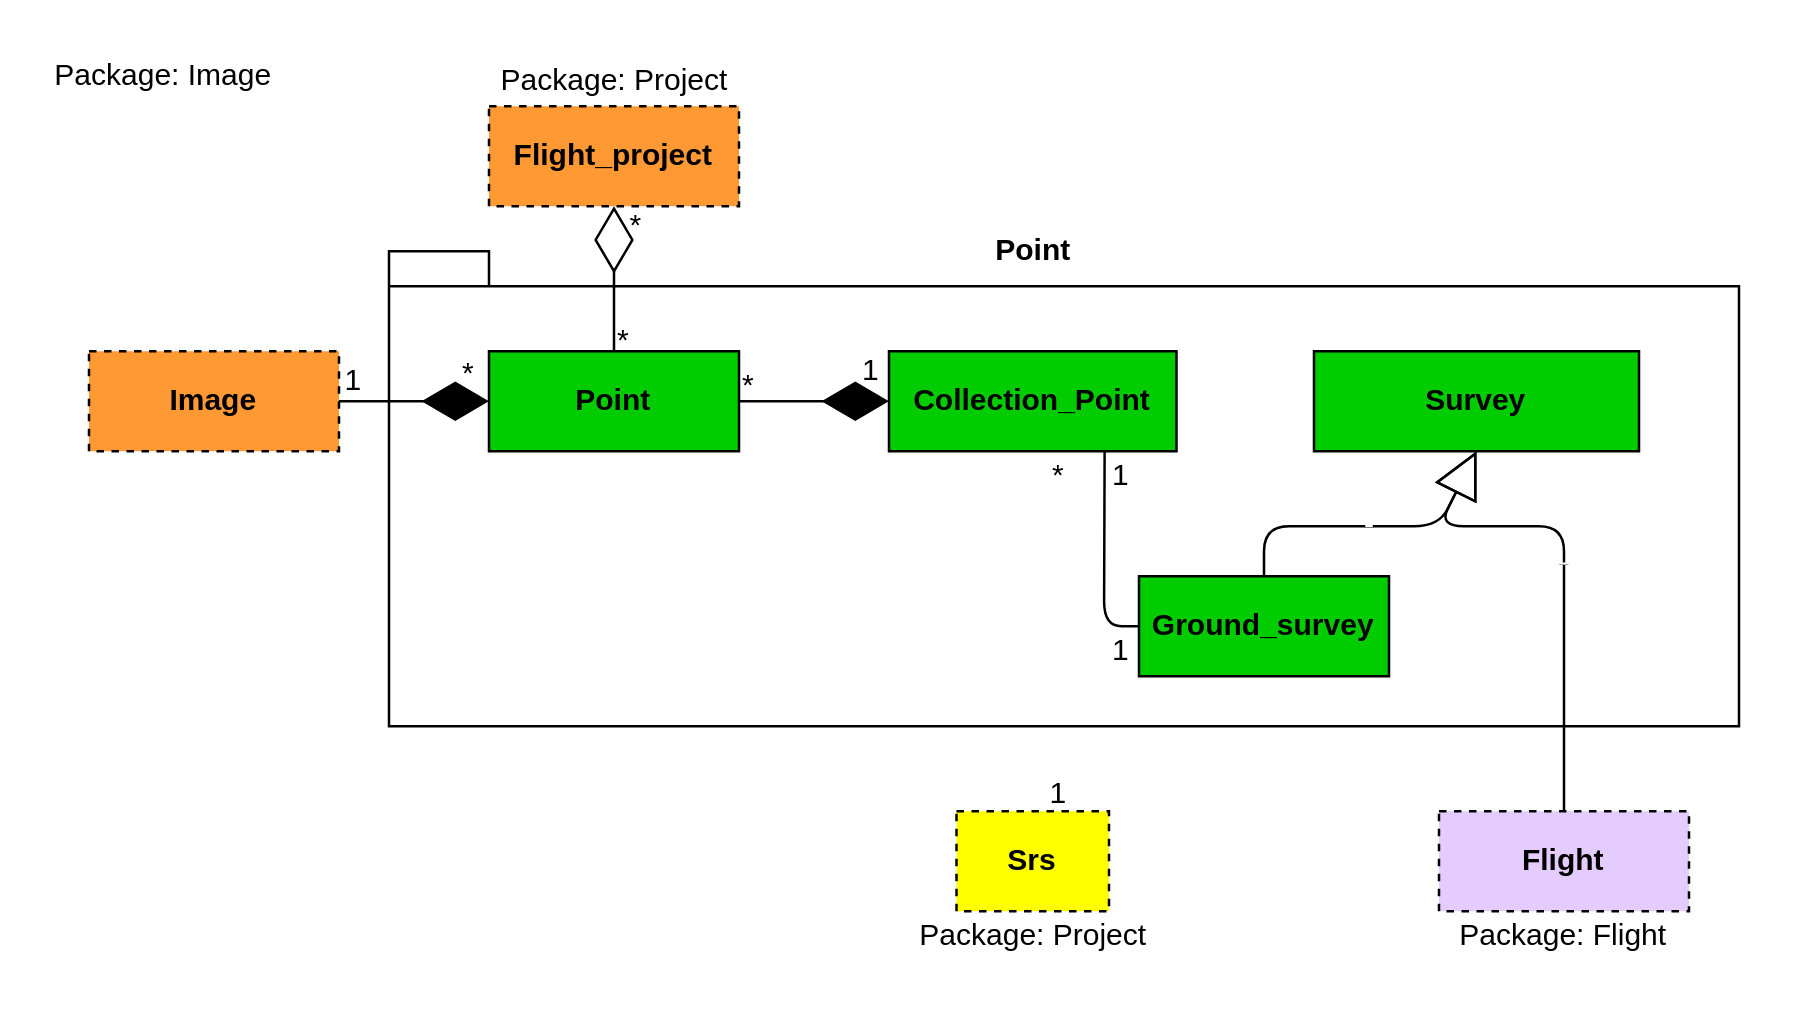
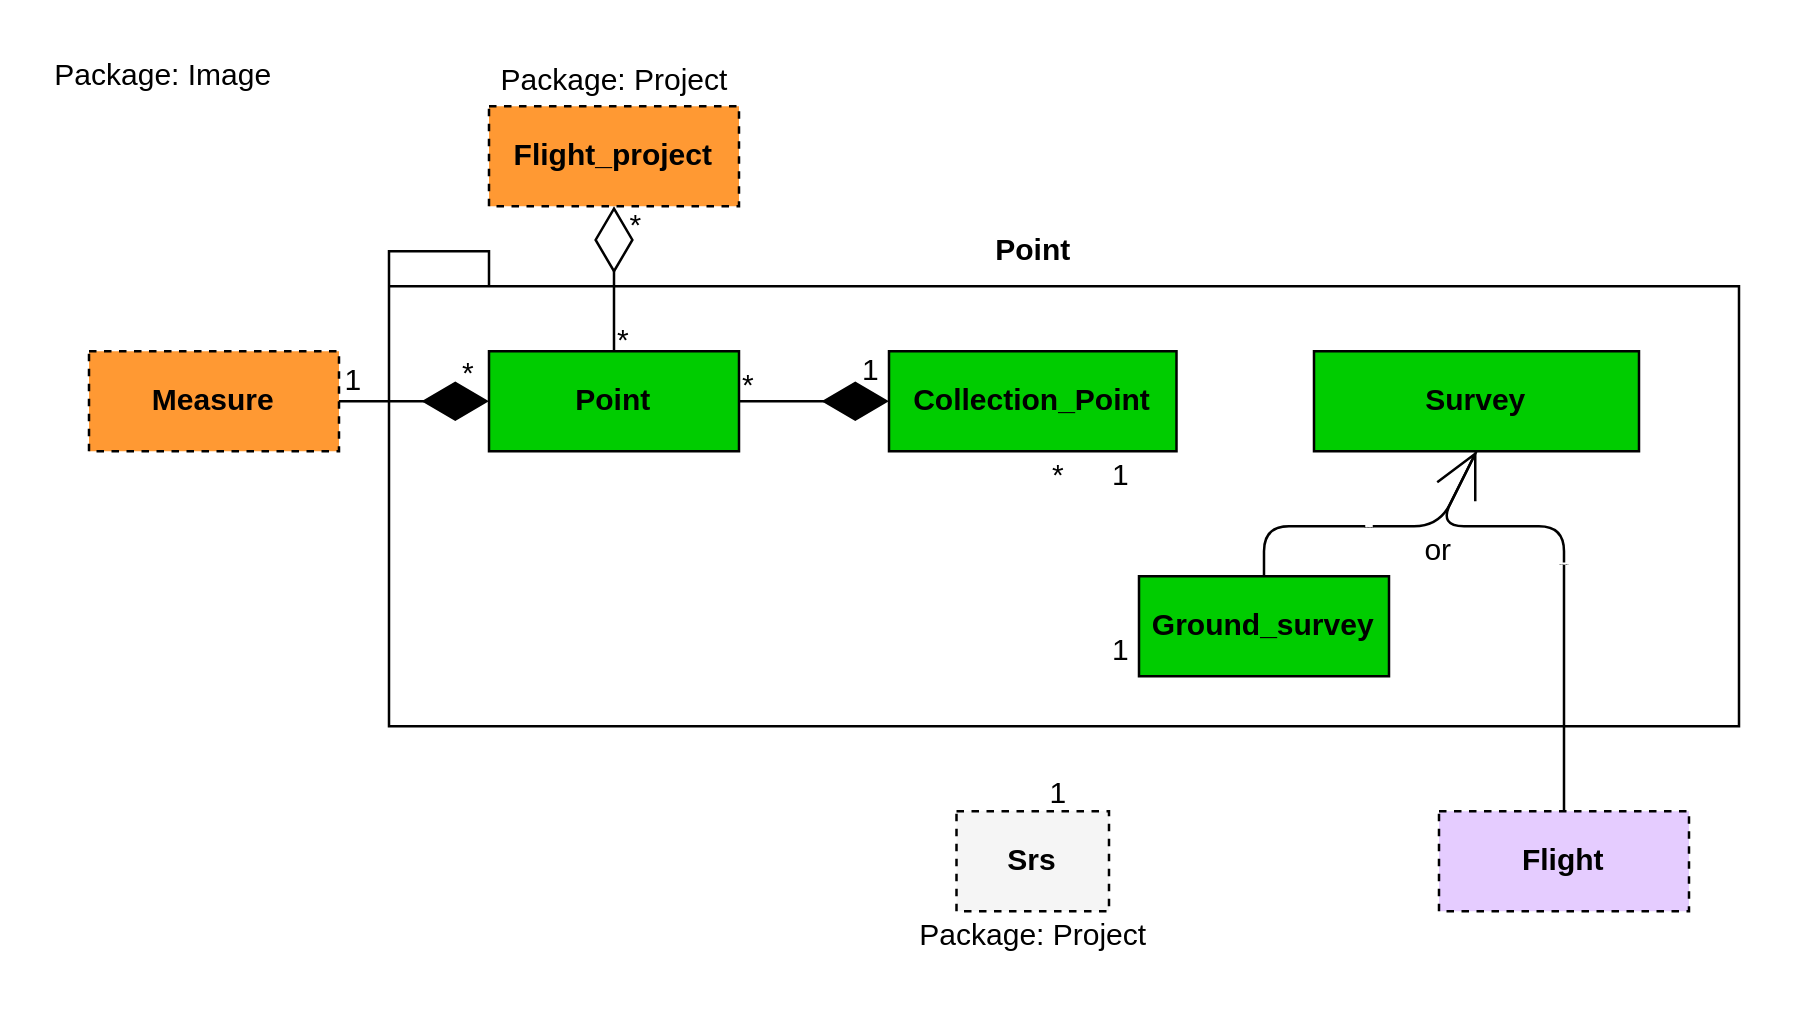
  <mxCell id="0" />
  <mxCell id="1" parent="0" />
  <mxCell id="2" value="" style="shape=folder;fontStyle=1;spacingTop=10;tabWidth=40;tabHeight=14;tabPosition=left;html=1;fontSize=12;fillColor=none;" parent="1" vertex="1"><mxGeometry x="155" y="100" width="540" height="190" as="geometry" /></mxCell>
  <mxCell id="3" value="&lt;b&gt;Point&lt;/b&gt;" style="rounded=0;whiteSpace=wrap;html=1;fillColor=#00CC00;" parent="1" vertex="1"><mxGeometry x="195" y="140" width="100" height="40" as="geometry" /></mxCell>
  <mxCell id="4" value="&lt;b&gt;Collection_Point&lt;/b&gt;" style="rounded=0;whiteSpace=wrap;html=1;fillColor=#00CC00;" parent="1" vertex="1"><mxGeometry x="355" y="140" width="115" height="40" as="geometry" /></mxCell>
  <mxCell id="5" value="&lt;b&gt;Survey&lt;/b&gt;" style="rounded=0;whiteSpace=wrap;html=1;fillColor=#00CC00;" parent="1" vertex="1"><mxGeometry x="525" y="140" width="130" height="40" as="geometry" /></mxCell>
  <mxCell id="6" value="&lt;b&gt;Ground_survey&lt;/b&gt;" style="rounded=0;whiteSpace=wrap;html=1;fillColor=#00CC00;" parent="1" vertex="1"><mxGeometry x="455" y="230" width="100" height="40" as="geometry" /></mxCell>
  <mxCell id="7" value="" style="endArrow=diamondThin;endFill=1;endSize=24;html=1;entryX=0;entryY=0.5;entryDx=0;entryDy=0;exitX=1;exitY=0.5;exitDx=0;exitDy=0;" parent="1" source="3" target="4" edge="1"><mxGeometry width="160" relative="1" as="geometry"><mxPoint x="155" y="230" as="sourcePoint" /><mxPoint x="315" y="230" as="targetPoint" /></mxGeometry></mxCell>
- <mxCell id="8" value="" style="endArrow=none;html=1;entryX=0.75;entryY=1;entryDx=0;entryDy=0;exitX=0;exitY=0.5;exitDx=0;exitDy=0;" parent="1" source="6" target="4" edge="1"><mxGeometry width="50" height="50" relative="1" as="geometry"><mxPoint x="195" y="420" as="sourcePoint" /><mxPoint x="245" y="370" as="targetPoint" /><Array as="points"><mxPoint x="441" y="250" /></Array></mxGeometry></mxCell>
- <mxCell id="9" value="Extends" style="endArrow=block;endSize=16;endFill=0;html=1;fontSize=1;entryX=0.5;entryY=1;entryDx=0;entryDy=0;exitX=0.5;exitY=0;exitDx=0;exitDy=0;" parent="1" source="6" target="5" edge="1"><mxGeometry width="160" relative="1" as="geometry"><mxPoint x="195" y="290" as="sourcePoint" /><mxPoint x="355" y="290" as="targetPoint" /><Array as="points"><mxPoint x="505" y="210" /><mxPoint x="575" y="210" /></Array></mxGeometry></mxCell>
+ <mxCell id="9" value="Extends" style="endArrow=open;endSize=16;endFill=0;html=1;fontSize=1;entryX=0.5;entryY=1;entryDx=0;entryDy=0;exitX=0.5;exitY=0;exitDx=0;exitDy=0;" parent="1" source="6" target="5" edge="1"><mxGeometry width="160" relative="1" as="geometry"><mxPoint x="195" y="290" as="sourcePoint" /><mxPoint x="355" y="290" as="targetPoint" /><Array as="points"><mxPoint x="505" y="210" /><mxPoint x="575" y="210" /></Array></mxGeometry></mxCell>
  <mxCell id="10" value="&lt;b&gt;Flight&lt;/b&gt;" style="rounded=0;whiteSpace=wrap;html=1;fillColor=#E5CCFF;dashed=1;gradientColor=none;" parent="1" vertex="1"><mxGeometry x="575" y="324" width="100" height="40" as="geometry" /></mxCell>
- <mxCell id="11" value="Extends" style="endArrow=block;endSize=16;endFill=0;html=1;fontSize=1;entryX=0.5;entryY=1;entryDx=0;entryDy=0;exitX=0.5;exitY=0;exitDx=0;exitDy=0;" parent="1" source="10" target="5" edge="1"><mxGeometry width="160" relative="1" as="geometry"><mxPoint x="480" y="240" as="sourcePoint" /><mxPoint x="585" y="190" as="targetPoint" /><Array as="points"><mxPoint x="625" y="210" /><mxPoint x="575" y="210" /></Array></mxGeometry></mxCell>
+ <mxCell id="11" value="Extends" style="endArrow=none;endSize=16;endFill=0;html=1;fontSize=1;entryX=0.5;entryY=1;entryDx=0;entryDy=0;exitX=0.5;exitY=0;exitDx=0;exitDy=0;" parent="1" source="10" target="5" edge="1"><mxGeometry width="160" relative="1" as="geometry"><mxPoint x="480" y="240" as="sourcePoint" /><mxPoint x="585" y="190" as="targetPoint" /><Array as="points"><mxPoint x="625" y="210" /><mxPoint x="575" y="210" /></Array></mxGeometry></mxCell>
  <mxCell id="12" value="&lt;b&gt;Flight_project&lt;/b&gt;" style="rounded=0;whiteSpace=wrap;html=1;fillColor=#FF9933;dashed=1;" parent="1" vertex="1"><mxGeometry x="195" y="42" width="100" height="40" as="geometry" /></mxCell>
  <mxCell id="13" value="" style="endArrow=diamondThin;endFill=0;endSize=24;html=1;fontSize=1;entryX=0.5;entryY=1;entryDx=0;entryDy=0;exitX=0.5;exitY=0;exitDx=0;exitDy=0;" parent="1" source="3" target="12" edge="1"><mxGeometry width="160" relative="1" as="geometry"><mxPoint x="195" y="290" as="sourcePoint" /><mxPoint x="355" y="290" as="targetPoint" /></mxGeometry></mxCell>
- <mxCell id="14" value="&lt;b&gt;Image&lt;/b&gt;" style="rounded=0;whiteSpace=wrap;html=1;fillColor=#FF9933;dashed=1;" parent="1" vertex="1"><mxGeometry x="35" y="140" width="100" height="40" as="geometry" /></mxCell>
+ <mxCell id="14" value="&lt;b&gt;Measure&lt;/b&gt;" style="rounded=0;whiteSpace=wrap;html=1;fillColor=#FF9933;dashed=1;" parent="1" vertex="1"><mxGeometry x="35" y="140" width="100" height="40" as="geometry" /></mxCell>
  <mxCell id="15" value="" style="endArrow=diamondThin;endFill=1;endSize=24;html=1;entryX=0;entryY=0.5;entryDx=0;entryDy=0;exitX=1;exitY=0.5;exitDx=0;exitDy=0;" parent="1" source="14" target="3" edge="1"><mxGeometry width="160" relative="1" as="geometry"><mxPoint x="255" y="190" as="sourcePoint" /><mxPoint x="255" y="240" as="targetPoint" /></mxGeometry></mxCell>
- <mxCell id="16" value="Package: Flight" style="text;html=1;strokeColor=none;fillColor=none;align=center;verticalAlign=middle;whiteSpace=wrap;rounded=0;dashed=1;fontSize=12;" parent="1" vertex="1"><mxGeometry x="580" y="364" width="90" height="20" as="geometry" /></mxCell>
  <mxCell id="17" value="Package: Project" style="text;html=1;strokeColor=none;fillColor=none;align=center;verticalAlign=middle;whiteSpace=wrap;rounded=0;dashed=1;fontSize=12;" parent="1" vertex="1"><mxGeometry x="192.5" y="22" width="105" height="20" as="geometry" /></mxCell>
  <mxCell id="18" value="Package: Image" style="text;html=1;strokeColor=none;fillColor=none;align=center;verticalAlign=middle;whiteSpace=wrap;rounded=0;dashed=1;fontSize=12;" parent="1" vertex="1"><mxGeometry x="20" y="20" width="90" height="20" as="geometry" /></mxCell>
  <mxCell id="19" value="&lt;b&gt;Point&lt;/b&gt;" style="text;html=1;fillColor=none;align=center;verticalAlign=middle;whiteSpace=wrap;rounded=0;dashed=1;fontSize=12;" parent="1" vertex="1"><mxGeometry x="377.5" y="90" width="70" height="20" as="geometry" /></mxCell>
  <mxCell id="20" value="1" style="text;html=1;strokeColor=none;fillColor=none;align=center;verticalAlign=middle;whiteSpace=wrap;rounded=0;fontSize=12;" parent="1" vertex="1"><mxGeometry x="428" y="180" width="40" height="20" as="geometry" /></mxCell>
  <mxCell id="21" value="1" style="text;html=1;strokeColor=none;fillColor=none;align=center;verticalAlign=middle;whiteSpace=wrap;rounded=0;fontSize=12;" parent="1" vertex="1"><mxGeometry x="427.5" y="250" width="40" height="20" as="geometry" /></mxCell>
  <mxCell id="22" value="1" style="text;html=1;strokeColor=none;fillColor=none;align=center;verticalAlign=middle;whiteSpace=wrap;rounded=0;fontSize=12;" parent="1" vertex="1"><mxGeometry x="328" y="138" width="40" height="20" as="geometry" /></mxCell>
  <mxCell id="23" value="1" style="text;html=1;strokeColor=none;fillColor=none;align=center;verticalAlign=middle;whiteSpace=wrap;rounded=0;fontSize=12;" parent="1" vertex="1"><mxGeometry x="121" y="142" width="40" height="20" as="geometry" /></mxCell>
  <mxCell id="24" value="*" style="text;html=1;strokeColor=none;fillColor=none;align=center;verticalAlign=middle;whiteSpace=wrap;rounded=0;fontSize=12;" parent="1" vertex="1"><mxGeometry x="167" y="139" width="40" height="20" as="geometry" /></mxCell>
  <mxCell id="25" value="*" style="text;html=1;strokeColor=none;fillColor=none;align=center;verticalAlign=middle;whiteSpace=wrap;rounded=0;fontSize=12;" parent="1" vertex="1"><mxGeometry x="234" y="80" width="40" height="20" as="geometry" /></mxCell>
  <mxCell id="26" value="*" style="text;html=1;strokeColor=none;fillColor=none;align=center;verticalAlign=middle;whiteSpace=wrap;rounded=0;fontSize=12;" parent="1" vertex="1"><mxGeometry x="229" y="126" width="40" height="20" as="geometry" /></mxCell>
  <mxCell id="27" value="*" style="text;html=1;strokeColor=none;fillColor=none;align=center;verticalAlign=middle;whiteSpace=wrap;rounded=0;fontSize=12;" parent="1" vertex="1"><mxGeometry x="279" y="144" width="40" height="20" as="geometry" /></mxCell>
- <mxCell id="29" value="&lt;b&gt;Srs&lt;/b&gt;" style="rounded=0;whiteSpace=wrap;html=1;fillColor=#FFFF00;dashed=1;" parent="1" vertex="1"><mxGeometry x="382" y="324" width="61" height="40" as="geometry" /></mxCell>
+ <mxCell id="28" value="or" style="text;html=1;strokeColor=none;fillColor=none;align=center;verticalAlign=middle;whiteSpace=wrap;rounded=0;fontSize=12;" parent="1" vertex="1"><mxGeometry x="555" y="210" width="40" height="20" as="geometry" /></mxCell>
+ <mxCell id="29" value="&lt;b&gt;Srs&lt;/b&gt;" style="rounded=0;whiteSpace=wrap;html=1;fillColor=#f5f5f5;dashed=1;" parent="1" vertex="1"><mxGeometry x="382" y="324" width="61" height="40" as="geometry" /></mxCell>
  <mxCell id="30" value="Package: Project" style="text;html=1;strokeColor=none;fillColor=none;align=center;verticalAlign=middle;whiteSpace=wrap;rounded=0;dashed=1;fontSize=12;" parent="1" vertex="1"><mxGeometry x="363.5" y="364" width="98" height="20" as="geometry" /></mxCell>
  <mxCell id="31" value="1" style="text;html=1;strokeColor=none;fillColor=none;align=center;verticalAlign=middle;whiteSpace=wrap;rounded=0;fontSize=12;" parent="1" vertex="1"><mxGeometry x="403" y="307" width="40" height="20" as="geometry" /></mxCell>
  <mxCell id="32" value="*" style="text;html=1;strokeColor=none;fillColor=none;align=center;verticalAlign=middle;whiteSpace=wrap;rounded=0;fontSize=12;" parent="1" vertex="1"><mxGeometry x="403" y="180" width="40" height="20" as="geometry" /></mxCell>
